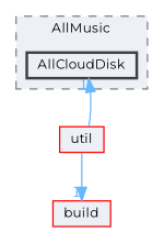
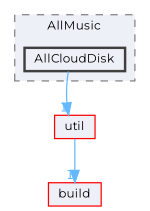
  digraph {
    compound=true
    fontname=Montserrat
    node [color=red fillcolor="#edf0f7" fontname=Montserrat fontsize=10 shape=box style=filled]
    edge [color=steelblue1 fontcolor=steelblue1 fontname=Montserrat fontsize=10 headlabel=1 labeldistance=1.5 labelfontname=Helvetica labelfontsize=10]
    n1 [color=grey25 height=0.2 label=AllCloudDisk style="filled,bold" width=0.4]
    n2 [height=0.2 label=util width=0.4]
    n3 [height=0.2 label=build width=0.4]
    subgraph cluster_1 {
      bgcolor="#edf0f7"
      fontsize=10
      label=AllMusic
      pencolor=grey50
      style="filled,dashed"
      n1
    }
-   n2 -> n1
+   n1 -> n2
    n2 -> n3
  }
